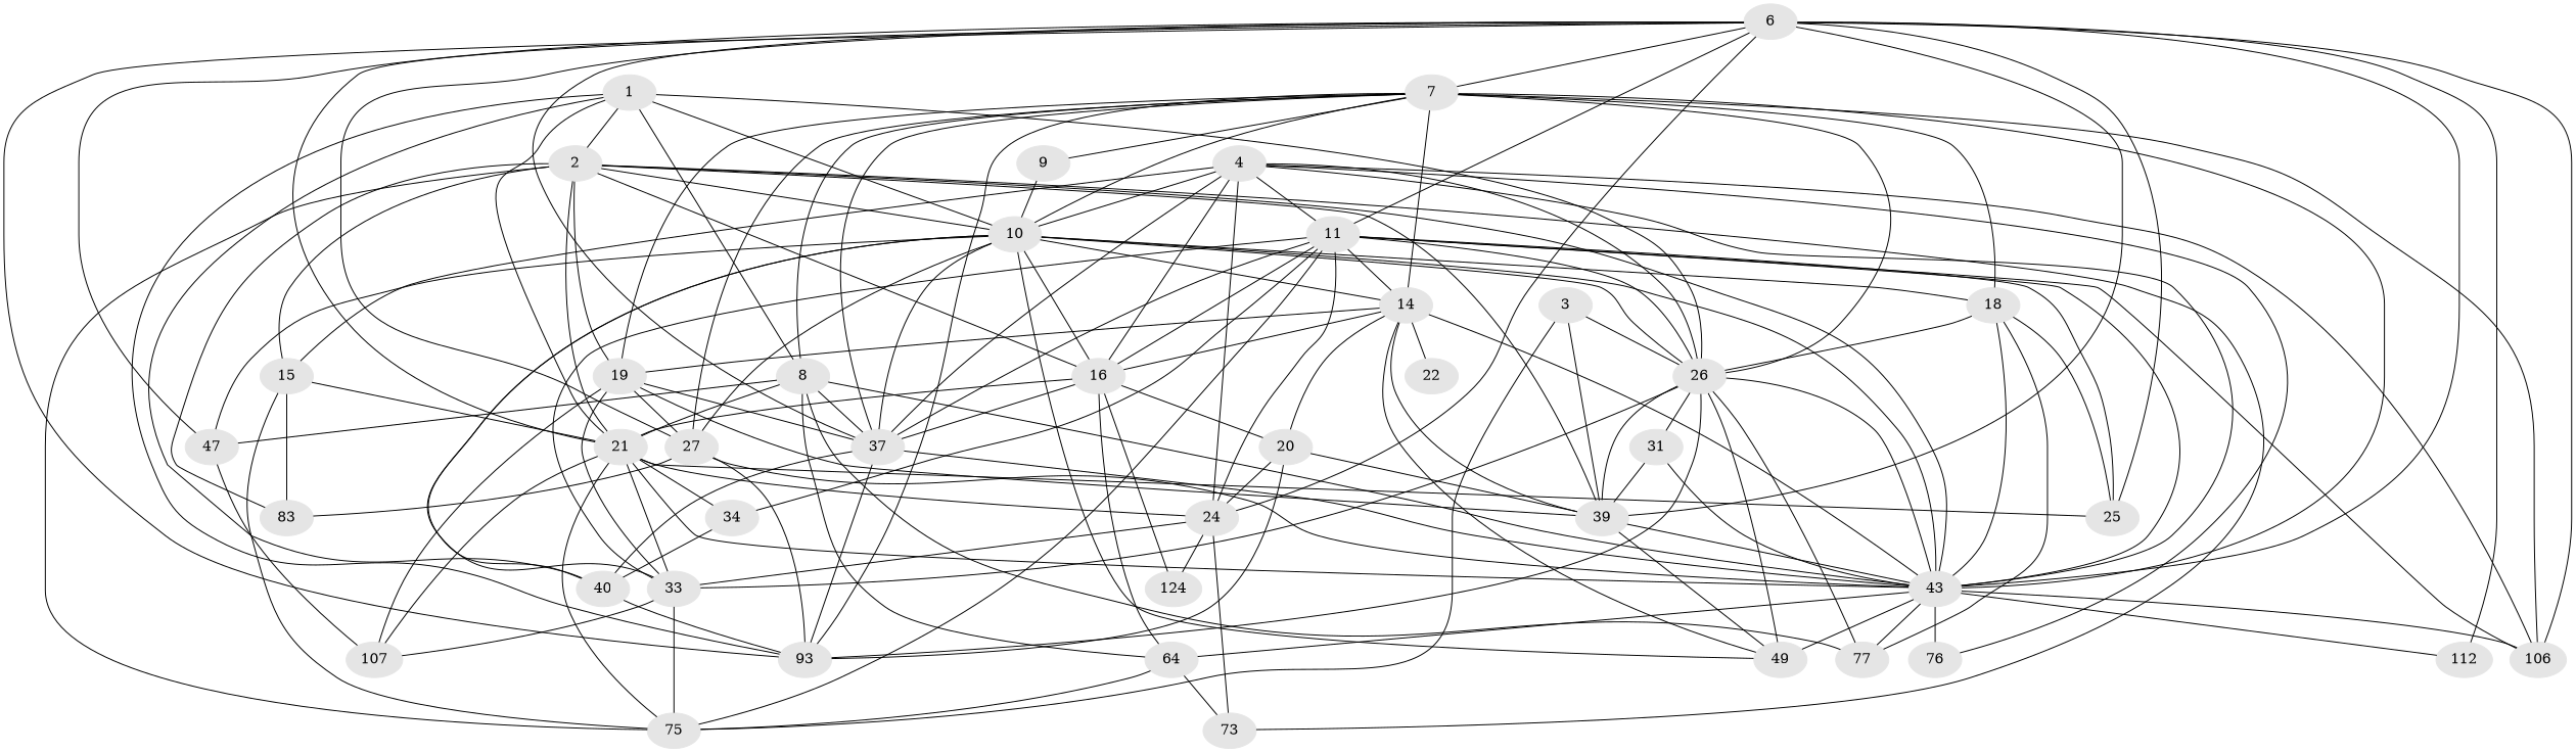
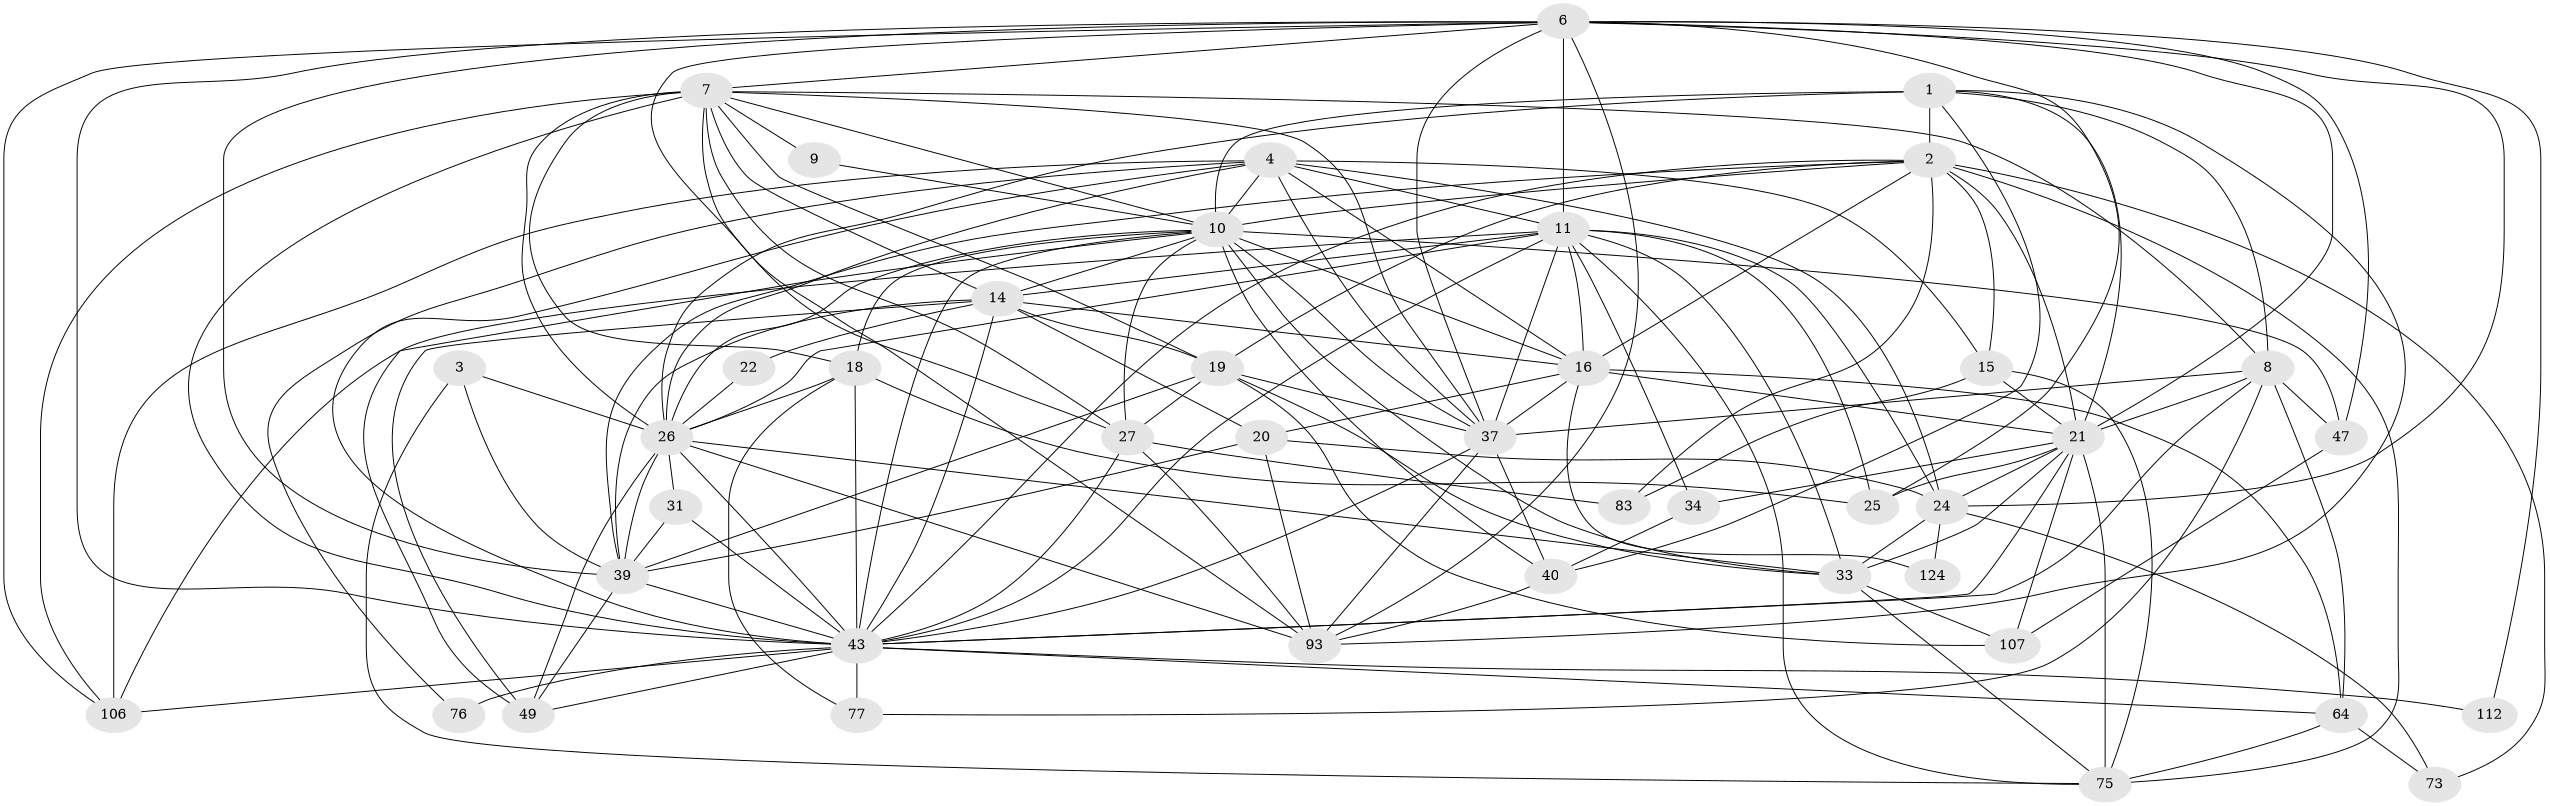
  graph {
    node [color=gray90 style=filled]
    1 [super="+72+102"]
    2 [super="+98+5"]
    8 [super="+59+120"]
    10 [super="+29+23+101+115"]
    21 [super="+36+111+127"]
    26 [super="+32+46+61+113"]
    40 [super="+134"]
    93 [super="+94"]
    15 [super="+116+35"]
    16 [super="+121+88+28+108"]
    19 [super="+41+119"]
    39 [super="+86+53+118"]
    43 [super="+81+69+85"]
    73
    75 [super="+87+99"]
    83
    37 [super="+130+63"]
    47
    64 [super="+95"]
    77
    27 [super="+109+100+44+114"]
    14 [super="+104+38+58+117"]
    18 [super="+92"]
    33 [super="+96"]
    49 [super="+139"]
    24 [super="+105"]
    25 [super="+42"]
    107 [super="+122"]
    34
    31 [super="+54+90"]
    20 [super="+110+56"]
    124
    76 [super="+97+79"]
    106 [super="+129"]
    112
    3 [super="+57"]
    4 [super="+74+52"]
    11 [super="+13+45+60"]
    6 [super="+66+50+89"]
    7 [super="+17+71+12"]
    9 [super="+51"]
    22
    1 -- 2
    1 -- 8
    1 -- 10 [weight=2]
    1 -- 21
    1 -- 26 [weight=2]
    1 -- 40
    1 -- 93
    2 -- 10 [weight=2]
    2 -- 21
    2 -- 15
    2 -- 16
    2 -- 19
    2 -- 39
    2 -- 43 [weight=2]
    2 -- 73
    2 -- 75 [weight=2]
    2 -- 83
    8 -- 21
    8 -- 43
    8 -- 37
    8 -- 47
    8 -- 64
    8 -- 77
    10 -- 26 [weight=2]
    10 -- 40
    10 -- 16 [weight=2]
    10 -- 43 [weight=2]
    10 -- 37
    10 -- 47
    10 -- 27
    10 -- 14
    10 -- 18
    10 -- 33
    10 -- 49
    21 -- 43
    21 -- 75
    21 -- 33
    21 -- 24
    21 -- 25
    21 -- 107
    21 -- 34
    26 -- 93
    26 -- 39 [weight=2]
    26 -- 43
    26 -- 33
    26 -- 49 [weight=2]
    26 -- 31
    40 -- 93
    15 -- 21
    15 -- 75
    15 -- 83
    16 -- 21
    16 -- 37 [weight=2]
    16 -- 64
    16 -- 20
    16 -- 124
    19 -- 39
    19 -- 37
    19 -- 27
    19 -- 33
    19 -- 107
    39 -- 43
    39 -- 49
    43 -- 64
    43 -- 77
    43 -- 49
    43 -- 76 [weight=3]
    43 -- 106
    43 -- 112
    37 -- 40 [weight=2]
    37 -- 93
    37 -- 43
    47 -- 107
    64 -- 73
    64 -- 75
    27 -- 93
    27 -- 43
    27 -- 83
    14 -- 16 [weight=2]
    14 -- 19 [weight=2]
    14 -- 39 [weight=2]
    14 -- 43
    14 -- 49
    14 -- 20
    14 -- 22
    18 -- 26
    18 -- 43
    18 -- 77
    18 -- 25
    33 -- 75
    33 -- 107
    24 -- 73
    24 -- 33
    24 -- 124
    34 -- 40
    31 -- 39 [weight=4]
    31 -- 43
    20 -- 93
    20 -- 39
    20 -- 24
    3 -- 26
    3 -- 39
    3 -- 75 [weight=2]
    4 -- 10 [weight=3]
    4 -- 26
    4 -- 15
    4 -- 16
    4 -- 43
    4 -- 37
    4 -- 24
    4 -- 76
    4 -- 106
    4 -- 11 [weight=2]
    11 -- 26
    11 -- 16
    11 -- 43
    11 -- 75
    11 -- 37 [weight=2]
    11 -- 14 [weight=2]
    11 -- 33
    11 -- 24
    11 -- 25
    11 -- 34
    11 -- 106
    6 -- 21
    6 -- 93
    6 -- 39
    6 -- 43
    6 -- 37
    6 -- 47
    6 -- 27
    6 -- 24
    6 -- 25
    6 -- 106
    6 -- 112
    6 -- 11
    6 -- 7
    7 -- 8
    7 -- 10
    7 -- 26
    7 -- 93
    7 -- 19
    7 -- 43
    7 -- 37
    7 -- 27
    7 -- 14
    7 -- 18 [weight=2]
    7 -- 106
    7 -- 9
    9 -- 10
-   77 -- 26
+   22 -- 26
  }
